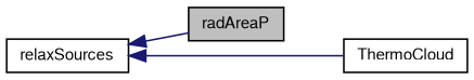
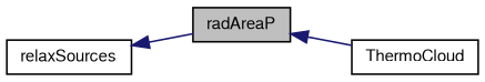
  digraph {
    rankdir=LR
    node [color=black fontname=FreeSans fontsize=10 shape=record]
    edge [color=midnightblue dir=back fontname=FreeSans fontsize=10 labelfontname=FreeSans labelfontsize=10 style=solid]
    n1 [fillcolor=grey75 fontcolor=black height=0.2 label=radAreaP style=filled width=0.4]
    n2 [height=0.2 label=ThermoCloud width=0.4]
    n3 [height=0.2 label=relaxSources width=0.4]
-   n3 -> n2
+   n1 -> n2
    n3 -> n1
  }
